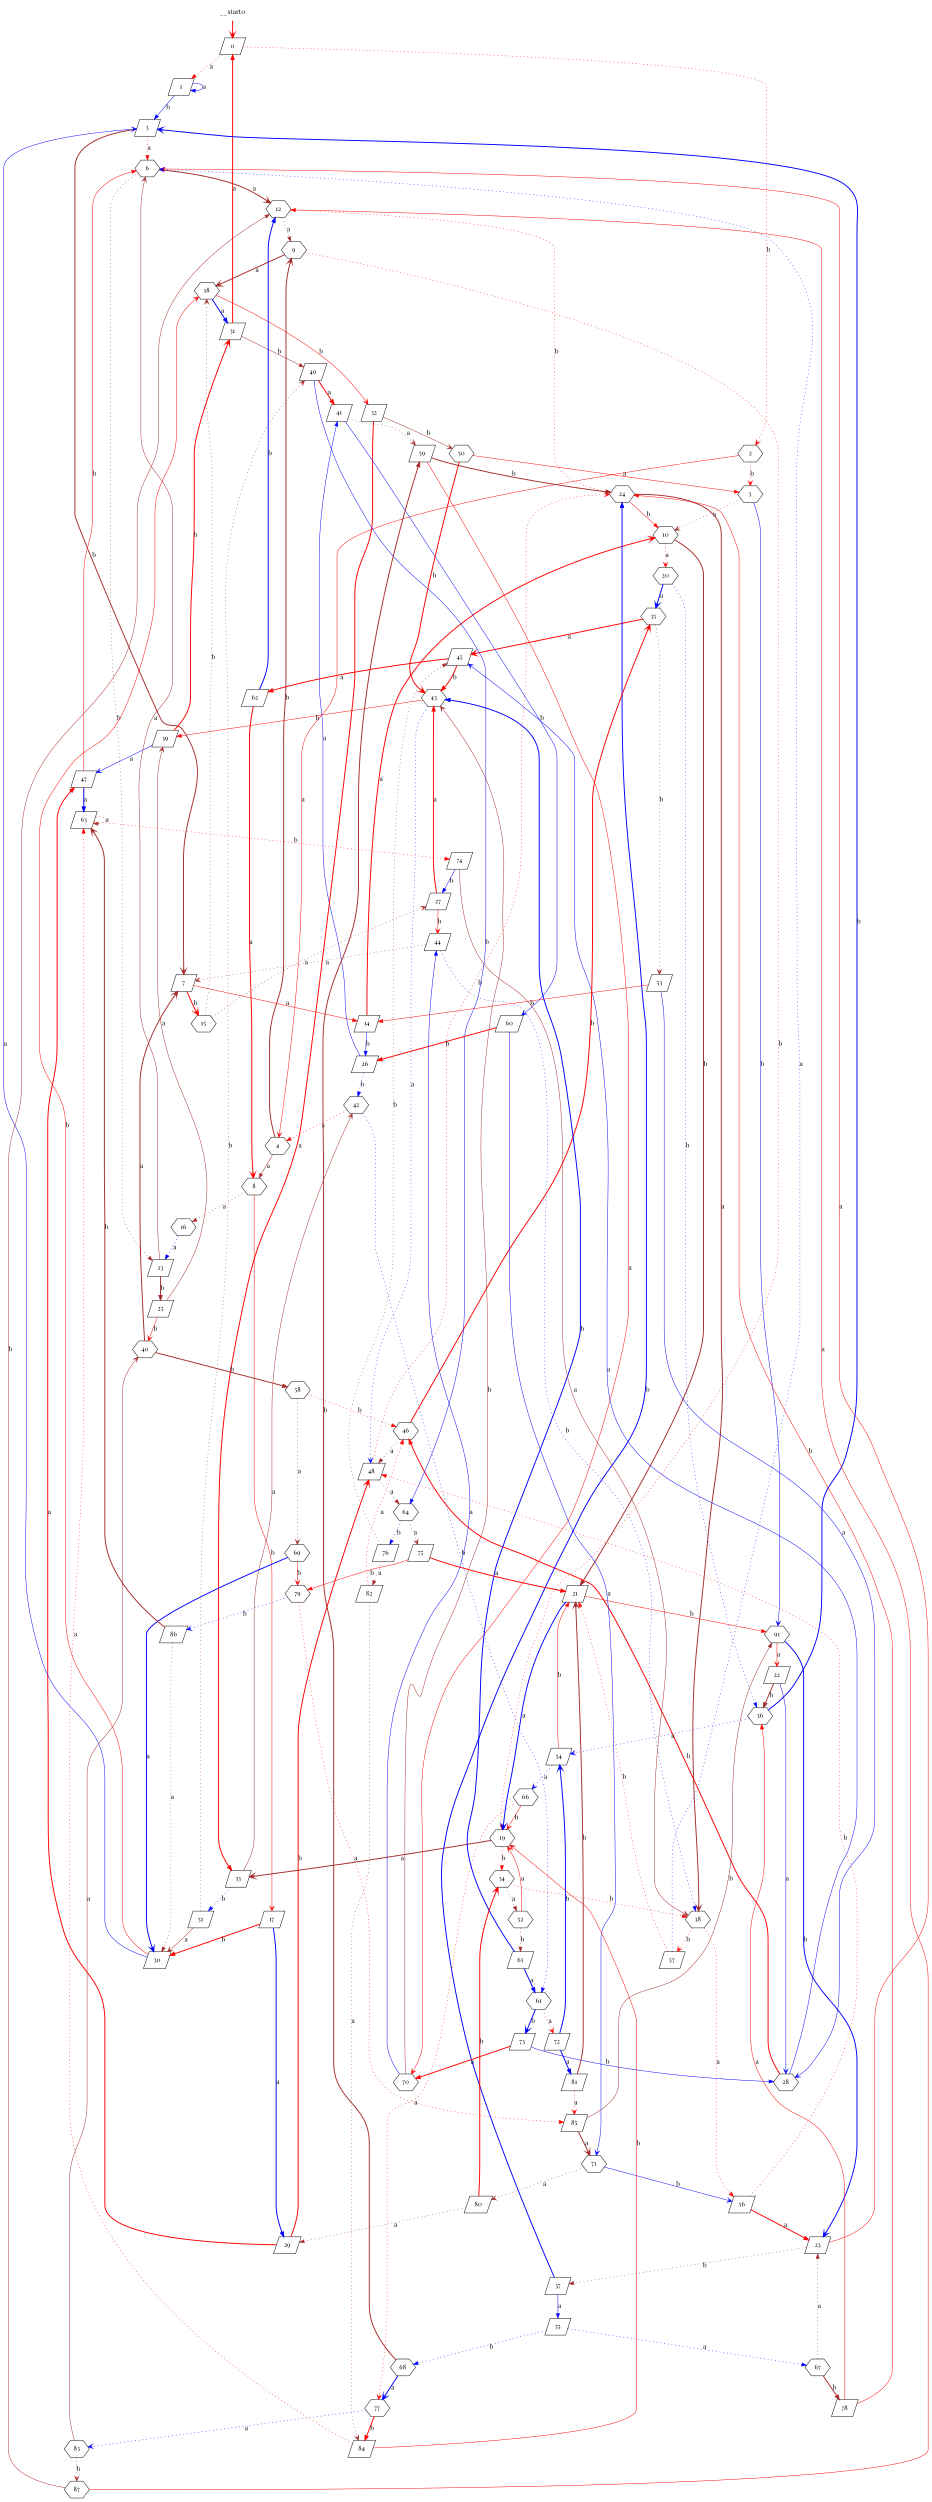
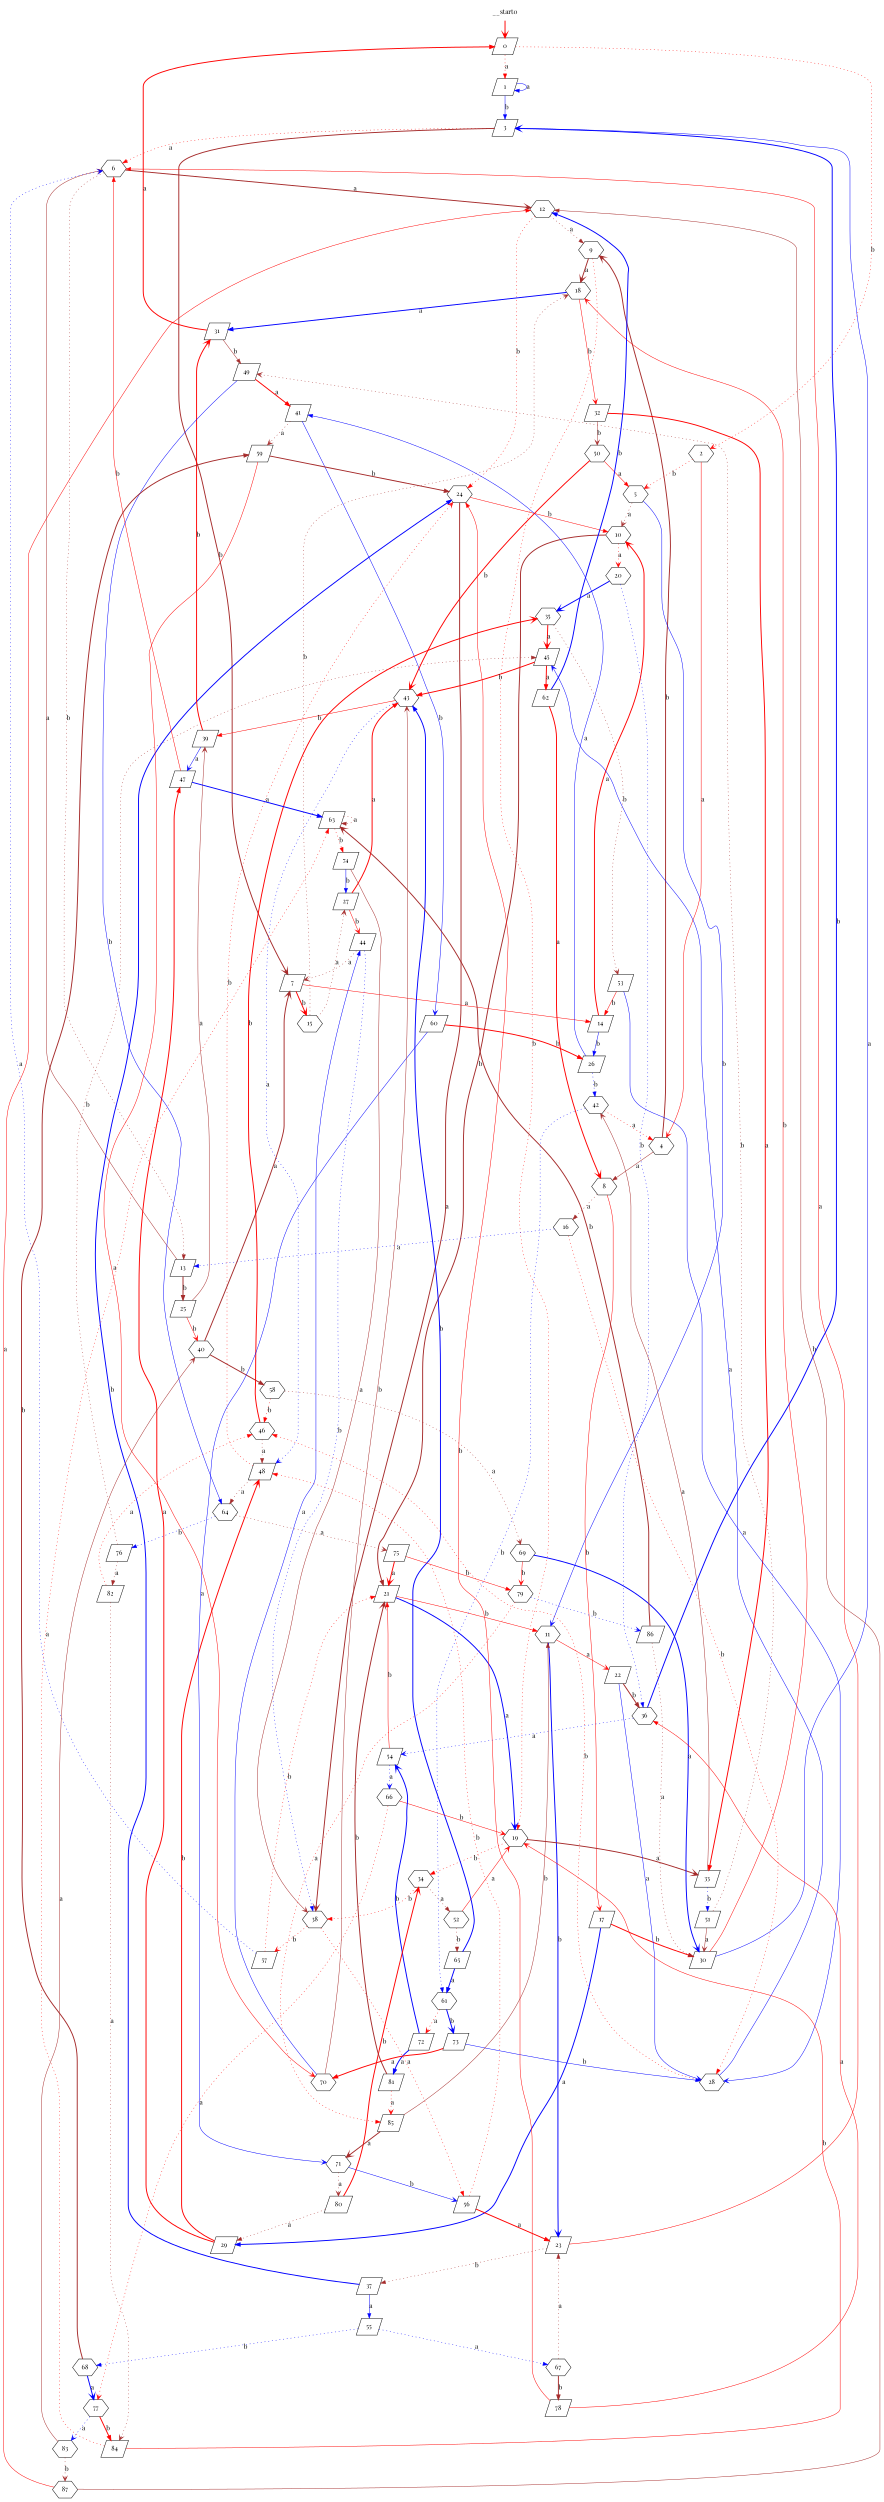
  digraph {
    fontname="Playfair Display"
    node [fontname="Playfair Display" shape=parallelogram]
    edge [arrowhead=normal color=red fontname="Playfair Display" style=dotted]
    __start0 [shape=none]
    0
    1
    2 [shape=hexagon]
    3
    4 [shape=hexagon]
    5 [shape=hexagon]
    6 [shape=hexagon]
    7
    8 [shape=hexagon]
    9 [shape=hexagon]
    10 [shape=hexagon]
-   11 [shape=hexagon label=91]
+   11 [shape=hexagon]
    12 [shape=hexagon]
    13
    14
    15 [shape=hexagon]
    16 [shape=hexagon]
    17
    18 [shape=hexagon]
    19 [shape=hexagon]
    20 [shape=hexagon]
    21
    22
    23
    24 [shape=hexagon]
    25
    26
    27
    28 [shape=hexagon]
    29
    30
    31
    32
    33
    34 [shape=hexagon]
    35 [shape=hexagon]
    36 [shape=hexagon]
    37
    38 [shape=hexagon]
    39
    40 [shape=hexagon]
    41
    42 [shape=hexagon]
    43 [shape=hexagon]
    44
    45
    46 [shape=hexagon]
    47
    48
    49
    50 [shape=hexagon]
    51
    52 [shape=hexagon]
    53
    54
    55
    56
    57
    58 [shape=hexagon]
    59
    60
    61 [shape=hexagon]
    62
    63
    64 [shape=hexagon]
    65
    66 [shape=hexagon]
    67 [shape=hexagon]
    68 [shape=hexagon]
    69 [shape=hexagon]
    70 [shape=hexagon]
    71 [shape=hexagon]
    72
    73
    74
    75
    76
    77 [shape=hexagon]
    78
    79 [shape=hexagon]
    80
    81
    82
    83 [shape=hexagon]
    84
    85
    86
    87 [shape=hexagon]
    __start0 -> 0 [arrowhead=vee style=bold]
    0 -> 1 [label=a]
    0 -> 2 [arrowhead=vee label=b]
    1 -> 1 [color=blue label=a style=solid]
    1 -> 3 [color=blue label=b style=solid]
    2 -> 4 [arrowhead=vee label=a style=solid]
    2 -> 5 [arrowhead=vee label=b]
    3 -> 6 [label=a]
    3 -> 7 [arrowhead=vee color=brown label=b style=bold]
    4 -> 8 [color=brown label=a style=solid]
    4 -> 9 [arrowhead=vee color=brown label=b style=bold]
    5 -> 10 [arrowhead=vee color=brown label=a]
    5 -> 11 [arrowhead=vee color=blue label=b style=solid]
    6 -> 12 [arrowhead=vee color=brown label=a style=bold]
    6 -> 13 [color=brown label=b]
    7 -> 14 [label=a style=solid]
    7 -> 15 [arrowhead=vee label=b style=bold]
    8 -> 16 [color=brown label=a]
    8 -> 17 [arrowhead=vee label=b style=solid]
    9 -> 18 [arrowhead=vee color=brown label=a style=bold]
    9 -> 19 [label=b]
    10 -> 20 [arrowhead=vee label=a]
    10 -> 21 [color=brown label=b style=bold]
    11 -> 22 [arrowhead=vee label=a style=solid]
    11 -> 23 [arrowhead=vee color=blue label=b style=bold]
    12 -> 9 [color=brown label=a]
    12 -> 24 [label=b]
    13 -> 6 [arrowhead=vee color=brown label=a style=solid]
    13 -> 25 [color=brown label=b style=bold]
    14 -> 10 [arrowhead=vee label=a style=bold]
    14 -> 26 [color=blue label=b style=solid]
    15 -> 18 [arrowhead=vee color=brown label=b]
    15 -> 27 [arrowhead=vee color=brown label=a]
    16 -> 13 [color=blue label=a]
+   16 -> 28 [label=b]
    17 -> 29 [color=blue label=a style=bold]
    17 -> 30 [label=b style=bold]
    18 -> 31 [color=blue label=a style=bold]
    18 -> 32 [arrowhead=vee label=b style=solid]
    19 -> 33 [arrowhead=vee color=brown label=a style=bold]
    19 -> 34 [label=b]
    20 -> 35 [arrowhead=vee color=blue label=a style=bold]
    20 -> 36 [color=blue label=b]
    21 -> 11 [label=b style=solid]
    21 -> 19 [arrowhead=vee color=blue label=a style=bold]
    22 -> 28 [arrowhead=vee color=blue label=a style=solid]
    22 -> 36 [color=brown label=b style=bold]
    23 -> 6 [label=a style=solid]
    23 -> 37 [color=brown label=b]
    24 -> 10 [label=b style=solid]
    24 -> 38 [arrowhead=vee color=brown label=a style=bold]
    25 -> 39 [arrowhead=vee color=brown label=a style=solid]
    25 -> 40 [arrowhead=vee label=b style=solid]
    26 -> 41 [color=blue label=a style=solid]
    26 -> 42 [color=blue label=b]
    27 -> 43 [label=a style=bold]
    27 -> 44 [arrowhead=vee label=b style=solid]
    28 -> 45 [arrowhead=vee color=blue label=a style=solid]
-   28 -> 46 [label=b style=bold]
+   28 -> 46 [label=b]
    29 -> 47 [label=a style=bold]
    29 -> 48 [arrowhead=vee label=b style=bold]
    30 -> 3 [arrowhead=vee color=blue label=a style=solid]
    30 -> 18 [arrowhead=vee label=b style=solid]
    31 -> 0 [label=a style=bold]
    31 -> 49 [color=brown label=b style=solid]
    32 -> 33 [label=a style=bold]
    32 -> 50 [arrowhead=vee color=brown label=b style=solid]
    33 -> 42 [arrowhead=vee color=brown label=a style=solid]
    33 -> 51 [color=blue label=b]
    34 -> 38 [label=b]
    34 -> 52 [color=brown label=a]
    35 -> 45 [arrowhead=vee label=a style=bold]
    35 -> 53 [arrowhead=vee color=brown label=b]
    36 -> 3 [arrowhead=vee color=blue label=b style=bold]
    36 -> 54 [arrowhead=vee color=blue label=a]
    37 -> 24 [color=blue label=b style=bold]
    37 -> 55 [color=blue label=a style=solid]
    38 -> 56 [label=a]
    38 -> 57 [arrowhead=vee label=b]
    39 -> 31 [arrowhead=vee label=b style=bold]
    39 -> 47 [arrowhead=vee color=blue label=a style=solid]
    40 -> 7 [arrowhead=vee color=brown label=a style=bold]
    40 -> 58 [color=brown label=b style=bold]
    41 -> 59 [arrowhead=vee color=brown label=a]
    41 -> 60 [arrowhead=vee color=blue label=b style=solid]
    42 -> 4 [label=a]
    42 -> 61 [color=blue label=b]
    43 -> 39 [label=b style=solid]
    43 -> 48 [arrowhead=vee color=blue label=a]
    44 -> 7 [arrowhead=vee color=brown label=a]
    44 -> 38 [color=blue label=b]
    45 -> 43 [label=b style=bold]
    45 -> 62 [label=a style=bold]
    46 -> 35 [arrowhead=vee label=b style=bold]
    46 -> 48 [color=brown label=a]
    47 -> 6 [label=b style=solid]
    47 -> 63 [color=blue label=a style=bold]
    48 -> 24 [arrowhead=vee label=b]
    48 -> 64 [color=brown label=a]
    49 -> 41 [label=a style=bold]
    49 -> 64 [color=blue label=b style=solid]
    50 -> 5 [label=a style=solid]
    50 -> 43 [arrowhead=vee label=b style=bold]
    51 -> 30 [arrowhead=vee color=brown label=a style=solid]
    51 -> 49 [arrowhead=vee color=brown label=b]
    52 -> 19 [arrowhead=vee label=a style=solid]
    52 -> 65 [color=brown label=b]
    53 -> 14 [label=b style=solid]
    53 -> 28 [arrowhead=vee color=blue label=a style=solid]
    54 -> 21 [label=b style=solid]
    54 -> 66 [arrowhead=vee color=blue label=a]
    55 -> 67 [color=blue label=a]
    55 -> 68 [color=blue label=b]
    56 -> 23 [label=a style=bold]
    56 -> 48 [label=b]
    57 -> 6 [arrowhead=vee color=blue label=a]
    57 -> 21 [label=b]
    58 -> 46 [label=b]
    58 -> 69 [arrowhead=vee color=brown label=a]
    59 -> 24 [color=brown label=b style=bold]
    59 -> 70 [arrowhead=vee label=a style=solid]
    60 -> 26 [label=b style=bold]
    60 -> 71 [arrowhead=vee color=blue label=a style=solid]
    61 -> 72 [arrowhead=vee label=a]
    61 -> 73 [arrowhead=vee color=blue label=b style=bold]
    62 -> 8 [arrowhead=vee label=a style=bold]
    62 -> 12 [color=blue label=b style=bold]
    63 -> 63 [color=brown label=a]
    63 -> 74 [label=b]
    64 -> 75 [arrowhead=vee color=brown label=a]
    64 -> 76 [color=blue label=b]
    65 -> 43 [color=blue label=b style=bold]
    65 -> 61 [color=blue label=a style=bold]
    66 -> 19 [arrowhead=vee label=b style=solid]
    66 -> 77 [arrowhead=vee label=a]
    67 -> 23 [color=brown label=a]
    67 -> 78 [color=brown label=b style=bold]
    68 -> 59 [color=brown label=b style=bold]
    68 -> 77 [arrowhead=vee color=blue label=a style=bold]
    69 -> 30 [arrowhead=vee color=blue label=a style=bold]
    69 -> 79 [arrowhead=vee label=b style=solid]
    70 -> 43 [arrowhead=vee color=brown label=b style=solid]
    70 -> 44 [color=blue label=a style=solid]
    71 -> 56 [arrowhead=vee color=blue label=b style=solid]
    71 -> 80 [arrowhead=vee color=brown label=a]
    72 -> 54 [arrowhead=vee color=blue label=b style=bold]
    72 -> 81 [color=blue label=a style=bold]
    73 -> 28 [color=blue label=b style=solid]
    73 -> 70 [label=a style=bold]
    74 -> 27 [color=blue label=b style=solid]
    74 -> 38 [arrowhead=vee color=brown label=a style=solid]
-   75 -> 21 [label=a style=bold]
+   75 -> 21 [arrowhead=vee label=a style=bold]
    75 -> 79 [label=b style=solid]
    76 -> 45 [color=brown label=b]
    76 -> 82 [color=brown label=a]
    77 -> 83 [arrowhead=vee color=blue label=a]
    77 -> 84 [label=b style=bold]
    78 -> 24 [label=b style=solid]
    78 -> 36 [label=a style=solid]
    79 -> 85 [label=a]
    79 -> 86 [arrowhead=vee color=blue label=b]
    80 -> 29 [color=brown label=a]
    80 -> 34 [arrowhead=vee label=b style=bold]
    81 -> 21 [arrowhead=vee color=brown label=b style=bold]
    81 -> 85 [arrowhead=vee label=a]
    82 -> 46 [label=a]
    82 -> 84 [arrowhead=vee color=brown label=a]
    83 -> 40 [arrowhead=vee color=brown label=a style=solid]
    83 -> 87 [arrowhead=vee color=brown label=b]
    84 -> 19 [arrowhead=vee label=b style=solid]
    84 -> 63 [label=a]
    85 -> 11 [color=brown label=b style=solid]
    85 -> 71 [arrowhead=vee color=brown label=a style=bold]
    86 -> 30 [color=brown label=a]
    86 -> 63 [arrowhead=vee color=brown label=b style=bold]
    87 -> 12 [label=a style=solid]
    87 -> 12 [color=brown label=b style=solid]
  }
